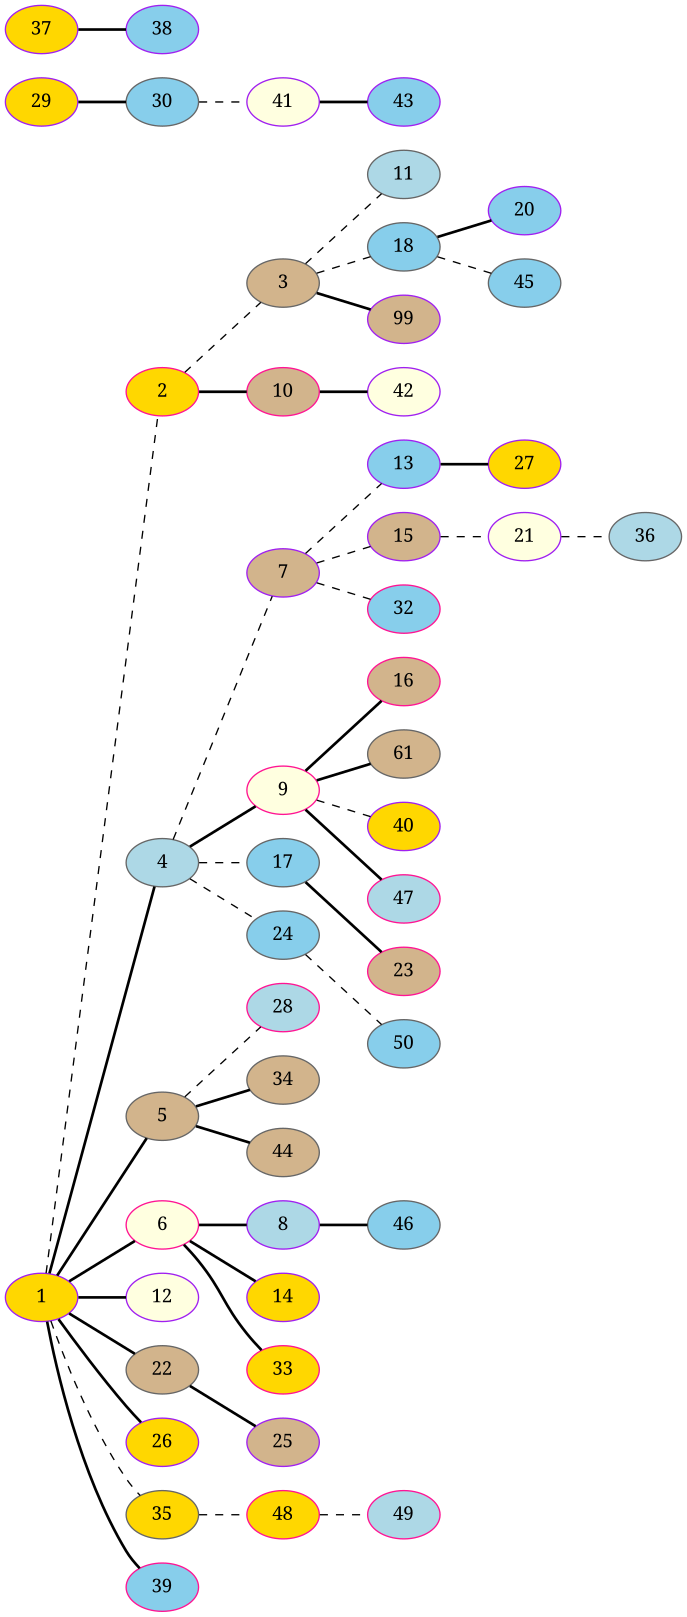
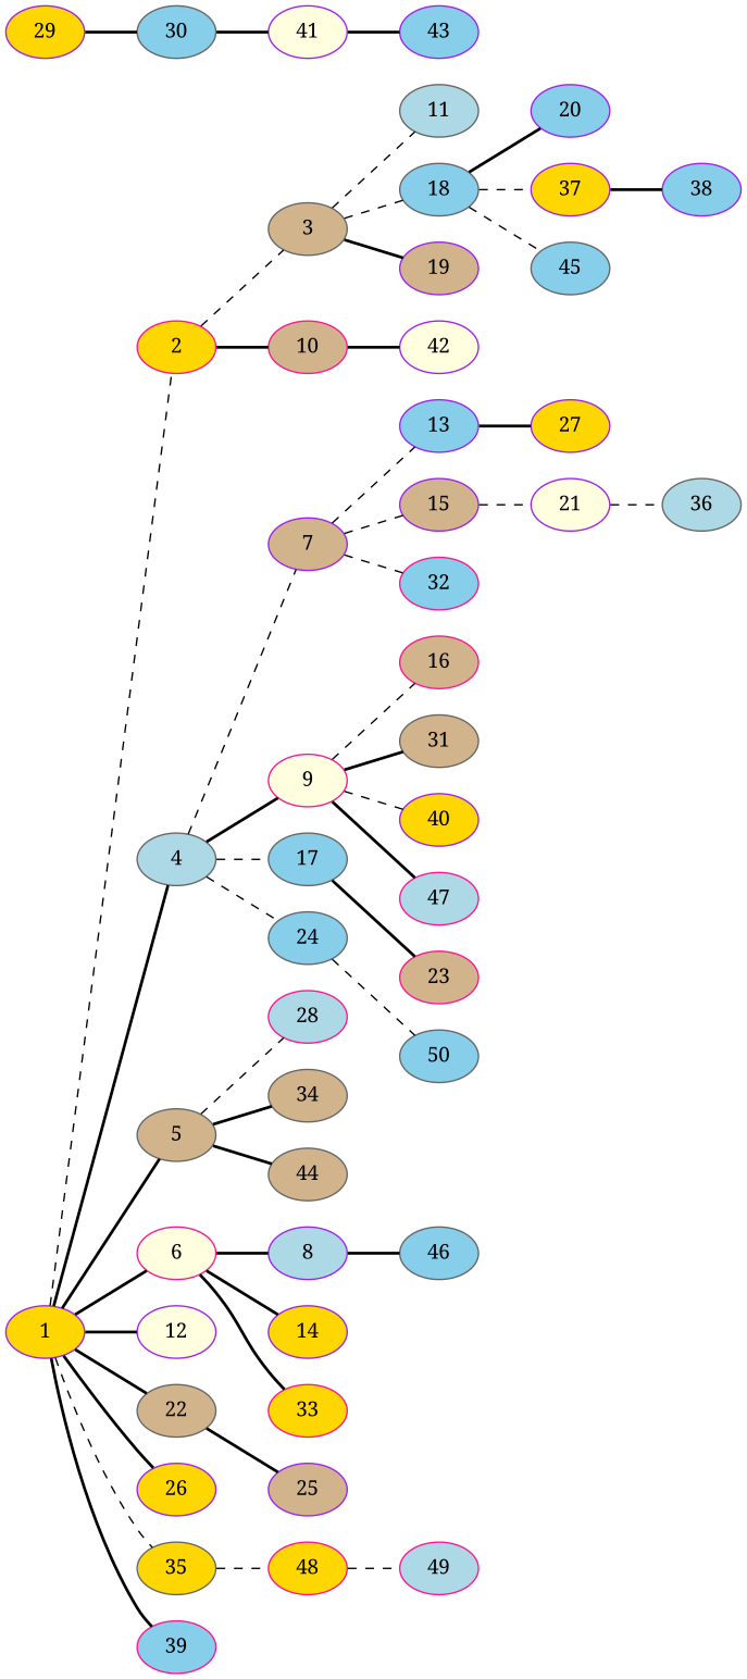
  graph {
    fontname="Noto Serif"
    rankdir=LR
    node [color=purple fillcolor=tan fontname="Noto Serif" style=filled]
    edge [fontname="Noto Serif" style=bold]
    1 [fillcolor=gold]
    2 [color=deeppink fillcolor=gold]
    4 [color=gray40 fillcolor=lightblue]
    5 [color=gray40]
    6 [color=deeppink fillcolor=lightyellow]
    12 [fillcolor=lightyellow]
    22 [color=gray40]
    26 [fillcolor=gold]
    35 [color=gray40 fillcolor=gold]
    39 [color=deeppink fillcolor=skyblue]
    3 [color=gray40]
    10 [color=deeppink]
    7
    9 [color=deeppink fillcolor=lightyellow]
    17 [color=gray40 fillcolor=skyblue]
    24 [color=gray40 fillcolor=skyblue]
    28 [color=deeppink fillcolor=lightblue]
    34 [color=gray40]
    44 [color=gray40]
    8 [fillcolor=lightblue]
    14 [fillcolor=gold]
    33 [color=deeppink fillcolor=gold]
    25
    29 [fillcolor=gold]
    30 [color=gray40 fillcolor=skyblue]
    48 [color=deeppink fillcolor=gold]
    11 [color=gray40 fillcolor=lightblue]
    18 [color=gray40 fillcolor=skyblue]
-   19 [label=99]
+   19
    42 [fillcolor=lightyellow]
    20 [fillcolor=skyblue]
    37 [fillcolor=gold]
    45 [color=gray40 fillcolor=skyblue]
    13 [fillcolor=skyblue]
    15
    32 [color=deeppink fillcolor=skyblue]
    16 [color=deeppink]
-   31 [color=gray40 label=61]
+   31 [color=gray40]
    40 [fillcolor=gold]
    47 [color=deeppink fillcolor=lightblue]
    23 [color=deeppink]
    50 [color=gray40 fillcolor=skyblue]
    46 [color=gray40 fillcolor=skyblue]
    27 [fillcolor=gold]
    21 [fillcolor=lightyellow]
    36 [color=gray40 fillcolor=lightblue]
    38 [fillcolor=skyblue]
    41 [fillcolor=lightyellow]
    43 [fillcolor=skyblue]
    49 [color=deeppink fillcolor=lightblue]
    1 -- 2 [style=dashed]
    1 -- 4
    1 -- 5
    1 -- 6
    1 -- 12
    1 -- 22
    1 -- 26
    1 -- 35 [style=dashed]
    1 -- 39
    2 -- 3 [style=dashed]
    2 -- 10
    4 -- 7 [style=dashed]
    4 -- 9
    4 -- 17 [style=dashed]
    4 -- 24 [style=dashed]
    5 -- 28 [style=dashed]
    5 -- 34
    5 -- 44
    6 -- 8
    6 -- 14
    6 -- 33
    22 -- 25
    35 -- 48 [style=dashed]
    3 -- 11 [style=dashed]
    3 -- 18 [style=dashed]
    3 -- 19
    10 -- 42
    7 -- 13 [style=dashed]
    7 -- 15 [style=dashed]
    7 -- 32 [style=dashed]
-   9 -- 16
+   9 -- 16 [style=dashed]
    9 -- 31
    9 -- 40 [style=dashed]
    9 -- 47
    17 -- 23
    24 -- 50 [style=dashed]
    8 -- 46
    29 -- 30
-   30 -- 41 [style=dashed]
+   30 -- 41
    48 -- 49 [style=dashed]
    18 -- 20
+   18 -- 37 [style=dashed]
    18 -- 45 [style=dashed]
    37 -- 38
    13 -- 27
    15 -- 21 [style=dashed]
    21 -- 36 [style=dashed]
    41 -- 43
  }
